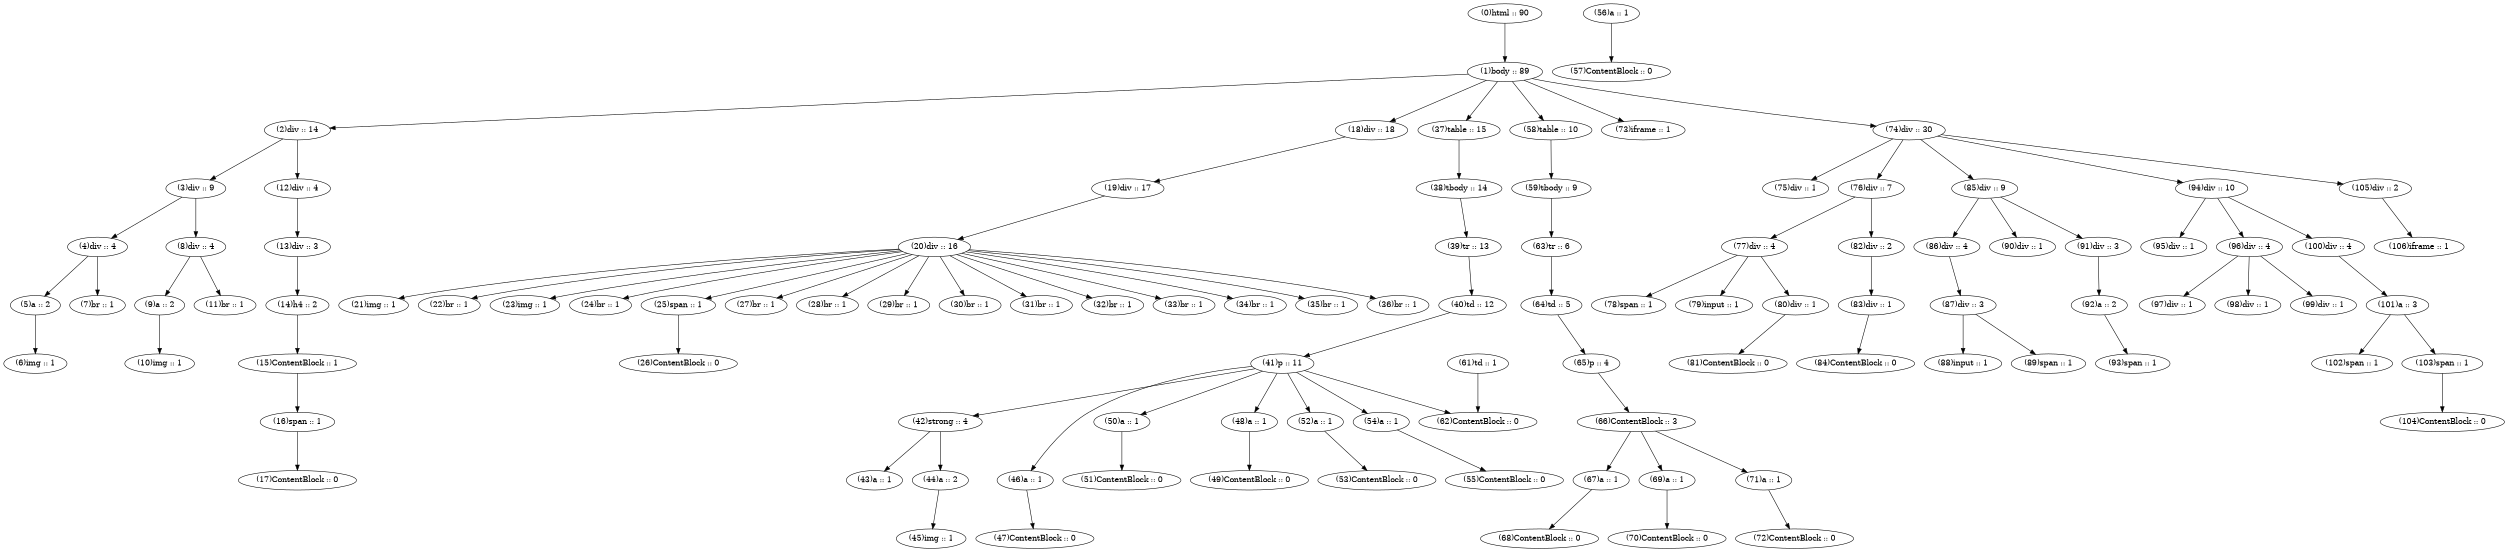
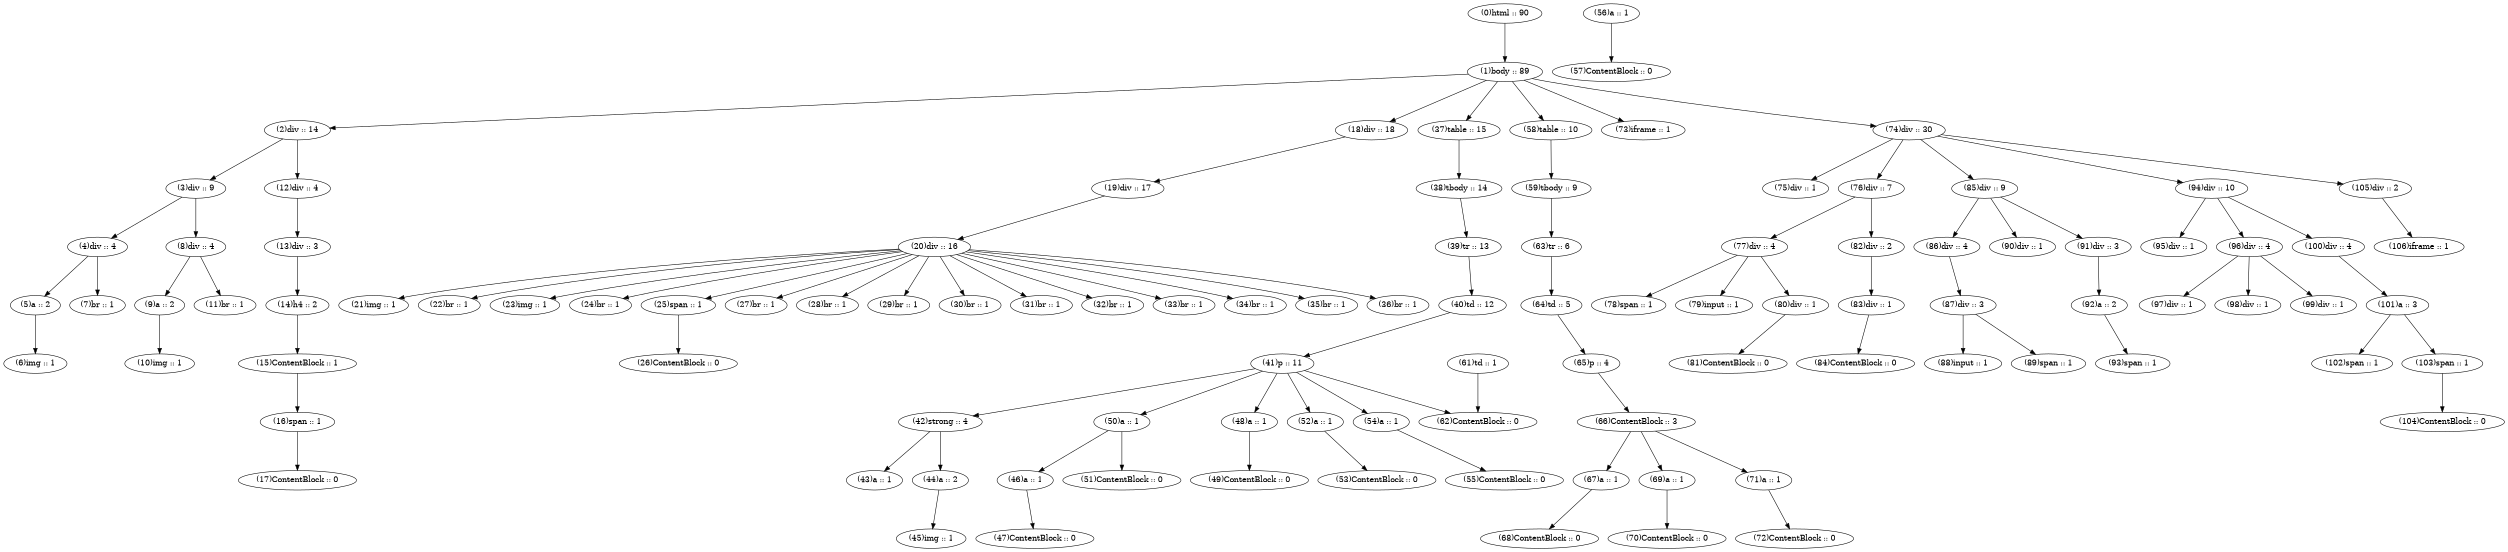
  digraph {
    ranksep=1
    node [fillcolor=white style=filled]
    n1 [label="(0)html :: 90"]
    n2 [label="(1)body :: 89"]
    n3 [label="(2)div :: 14"]
    n4 [label="(18)div :: 18"]
    n5 [label="(37)table :: 15"]
    n6 [label="(58)table :: 10"]
    n7 [label="(73)iframe :: 1"]
    n8 [label="(74)div :: 30"]
    n9 [label="(3)div :: 9"]
    n10 [label="(12)div :: 4"]
    n11 [label="(19)div :: 17"]
    n12 [label="(38)tbody :: 14"]
    n13 [label="(59)tbody :: 9"]
    n14 [label="(75)div :: 1"]
    n15 [label="(76)div :: 7"]
    n16 [label="(85)div :: 9"]
    n17 [label="(94)div :: 10"]
    n18 [label="(105)div :: 2"]
    n19 [label="(4)div :: 4"]
    n20 [label="(8)div :: 4"]
    n21 [label="(13)div :: 3"]
    n22 [label="(20)div :: 16"]
    n23 [label="(39)tr :: 13"]
    n24 [label="(63)tr :: 6"]
    n25 [label="(77)div :: 4"]
    n26 [label="(82)div :: 2"]
    n27 [label="(86)div :: 4"]
    n28 [label="(90)div :: 1"]
    n29 [label="(91)div :: 3"]
    n30 [label="(95)div :: 1"]
    n31 [label="(96)div :: 4"]
    n32 [label="(100)div :: 4"]
    n33 [label="(106)iframe :: 1"]
    n34 [label="(5)a :: 2"]
    n35 [label="(7)br :: 1"]
    n36 [label="(9)a :: 2"]
    n37 [label="(11)br :: 1"]
    n38 [label="(14)h4 :: 2"]
    n39 [label="(6)img :: 1"]
    n40 [label="(10)img :: 1"]
    n41 [label="(15)ContentBlock :: 1"]
    n42 [label="(16)span :: 1"]
    n43 [label="(17)ContentBlock :: 0"]
    n44 [label="(21)img :: 1"]
    n45 [label="(22)br :: 1"]
    n46 [label="(23)img :: 1"]
    n47 [label="(24)br :: 1"]
    n48 [label="(25)span :: 1"]
    n49 [label="(27)br :: 1"]
    n50 [label="(28)br :: 1"]
    n51 [label="(29)br :: 1"]
    n52 [label="(30)br :: 1"]
    n53 [label="(31)br :: 1"]
    n54 [label="(32)br :: 1"]
    n55 [label="(33)br :: 1"]
    n56 [label="(34)br :: 1"]
    n57 [label="(35)br :: 1"]
    n58 [label="(36)br :: 1"]
    n59 [label="(26)ContentBlock :: 0"]
    n60 [label="(40)td :: 12"]
    n61 [label="(41)p :: 11"]
    n62 [label="(42)strong :: 4"]
    n63 [label="(46)a :: 1"]
    n64 [label="(48)a :: 1"]
    n65 [label="(50)a :: 1"]
    n66 [label="(52)a :: 1"]
    n67 [label="(54)a :: 1"]
    n68 [label="(62)ContentBlock :: 0"]
    n69 [label="(43)a :: 1"]
    n70 [label="(44)a :: 2"]
    n71 [label="(47)ContentBlock :: 0"]
    n72 [label="(49)ContentBlock :: 0"]
    n73 [label="(51)ContentBlock :: 0"]
    n74 [label="(53)ContentBlock :: 0"]
    n75 [label="(55)ContentBlock :: 0"]
    n76 [label="(56)a :: 1"]
    n77 [label="(57)ContentBlock :: 0"]
    n78 [label="(45)img :: 1"]
    n79 [label="(64)td :: 5"]
    n80 [label="(61)td :: 1"]
    n81 [label="(65)p :: 4"]
    n82 [label="(66)ContentBlock :: 3"]
    n83 [label="(67)a :: 1"]
    n84 [label="(69)a :: 1"]
    n85 [label="(71)a :: 1"]
    n86 [label="(68)ContentBlock :: 0"]
    n87 [label="(70)ContentBlock :: 0"]
    n88 [label="(72)ContentBlock :: 0"]
    n89 [label="(78)span :: 1"]
    n90 [label="(79)input :: 1"]
    n91 [label="(80)div :: 1"]
    n92 [label="(83)div :: 1"]
    n93 [label="(87)div :: 3"]
    n94 [label="(92)a :: 2"]
    n95 [label="(97)div :: 1"]
    n96 [label="(98)div :: 1"]
    n97 [label="(99)div :: 1"]
    n98 [label="(101)a :: 3"]
    n99 [label="(81)ContentBlock :: 0"]
    n100 [label="(84)ContentBlock :: 0"]
    n101 [label="(88)input :: 1"]
    n102 [label="(89)span :: 1"]
    n103 [label="(93)span :: 1"]
    n104 [label="(102)span :: 1"]
    n105 [label="(103)span :: 1"]
    n106 [label="(104)ContentBlock :: 0"]
    n1 -> n2
    n2 -> n3
    n2 -> n4
    n2 -> n5
    n2 -> n6
    n2 -> n7
    n2 -> n8
    n3 -> n9
    n3 -> n10
    n4 -> n11
    n5 -> n12
    n6 -> n13
    n8 -> n14
    n8 -> n15
    n8 -> n16
    n8 -> n17
    n8 -> n18
    n9 -> n19
    n9 -> n20
    n10 -> n21
    n11 -> n22
    n12 -> n23
    n13 -> n24
    n15 -> n25
    n15 -> n26
    n16 -> n27
    n16 -> n28
    n16 -> n29
    n17 -> n30
    n17 -> n31
    n17 -> n32
    n18 -> n33
    n19 -> n34
    n19 -> n35
    n20 -> n36
    n20 -> n37
    n21 -> n38
    n22 -> n44
    n22 -> n45
    n22 -> n46
    n22 -> n47
    n22 -> n48
    n22 -> n49
    n22 -> n50
    n22 -> n51
    n22 -> n52
    n22 -> n53
    n22 -> n54
    n22 -> n55
    n22 -> n56
    n22 -> n57
    n22 -> n58
    n23 -> n60
    n24 -> n79
    n25 -> n89
    n25 -> n90
    n25 -> n91
    n26 -> n92
    n27 -> n93
    n29 -> n94
    n31 -> n95
    n31 -> n96
    n31 -> n97
    n32 -> n98
    n34 -> n39
    n36 -> n40
    n38 -> n41
    n41 -> n42
    n42 -> n43
    n48 -> n59
    n60 -> n61
    n61 -> n62
-   n61 -> n63
+   n65 -> n63
    n61 -> n64
    n61 -> n65
    n61 -> n66
    n61 -> n67
    n61 -> n68
    n62 -> n69
    n62 -> n70
    n63 -> n71
    n64 -> n72
    n65 -> n73
    n66 -> n74
    n67 -> n75
    n70 -> n78
    n76 -> n77
    n79 -> n81
    n80 -> n68
    n81 -> n82
    n82 -> n83
    n82 -> n84
    n82 -> n85
    n83 -> n86
    n84 -> n87
    n85 -> n88
    n91 -> n99
    n92 -> n100
    n93 -> n101
    n93 -> n102
    n94 -> n103
    n98 -> n104
    n98 -> n105
    n105 -> n106
  }
